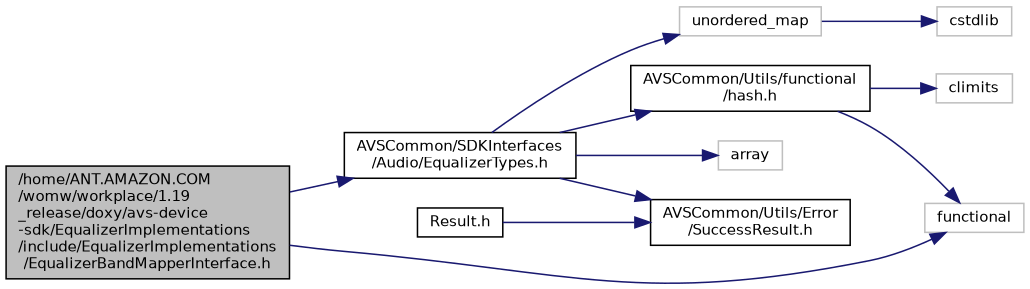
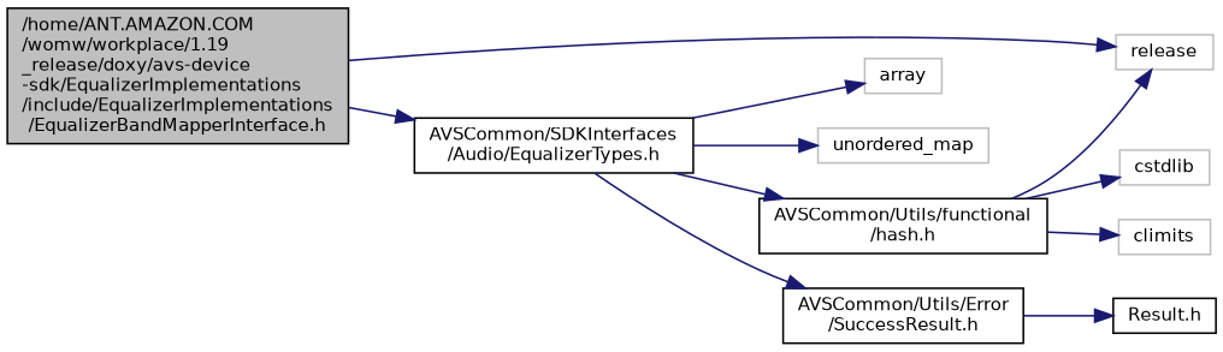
  digraph {
    rankdir=LR
    node [color=black fillcolor=white fontname=Helvetica fontsize=10 shape=record style=filled]
    edge [color=midnightblue fontname=Helvetica fontsize=10 labelfontname=Helvetica labelfontsize=10 style=solid]
    n1 [fillcolor=grey75 fontcolor=black height=0.2 label="/home/ANT.AMAZON.COM\l/womw/workplace/1.19\l_release/doxy/avs-device\l-sdk/EqualizerImplementations\l/include/EqualizerImplementations\l/EqualizerBandMapperInterface.h" width=0.4]
-   n2 [color=grey75 height=0.2 label=functional width=0.4]
+   n2 [color=grey75 height=0.2 label=release width=0.4]
    n3 [height=0.2 label="AVSCommon/SDKInterfaces\l/Audio/EqualizerTypes.h" width=0.4]
    n4 [color=grey75 height=0.2 label=array width=0.4]
    n5 [color=grey75 height=0.2 label=unordered_map width=0.4]
    n6 [height=0.2 label="AVSCommon/Utils/functional\l/hash.h" width=0.4]
    n7 [height=0.2 label="AVSCommon/Utils/Error\l/SuccessResult.h" width=0.4]
    n8 [color=grey75 height=0.2 label=cstdlib width=0.4]
    n9 [color=grey75 height=0.2 label=climits width=0.4]
    n10 [height=0.2 label="Result.h" width=0.4]
    n1 -> n2
    n1 -> n3
    n3 -> n4
    n3 -> n5
    n3 -> n6
    n3 -> n7
    n6 -> n2
-   n5 -> n8
+   n6 -> n8
    n6 -> n9
-   n10 -> n7
+   n7 -> n10
  }
